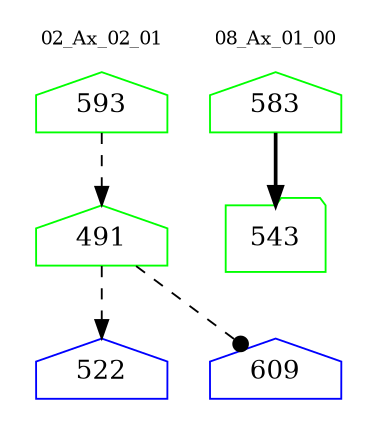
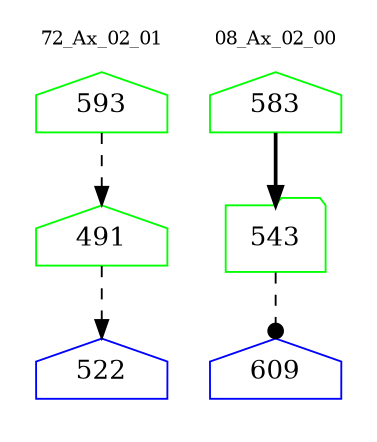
  digraph {
    node [color=green shape=house]
    edge [arrowhead=normal color=black style=dashed]
    n1 [label=593]
    n2 [label=491]
    n3 [color=blue label=522]
    n4 [label=583]
    n5 [label=543 shape=folder]
    n6 [color=blue label=609]
    subgraph cluster_1 {
      color=white
      fontsize=10
-     label="02_Ax_02_01"
+     label="72_Ax_02_01"
      n1
      n2
      n3
    }
    subgraph cluster_2 {
      color=white
      fontsize=10
-     label="08_Ax_01_00"
+     label="08_Ax_02_00"
      n4
      n5
      n6
    }
    n1 -> n2
    n2 -> n3
    n4 -> n5 [style=bold]
-   n2 -> n6 [arrowhead=dot]
+   n5 -> n6 [arrowhead=dot]
  }
